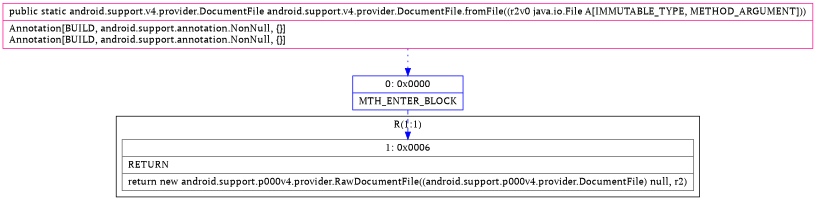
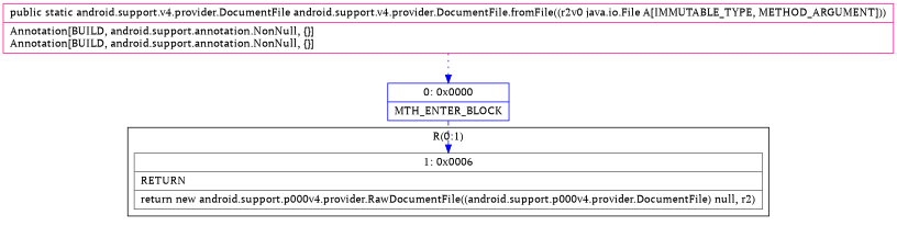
  digraph {
    fontname="PT Serif"
    node [shape=record fontname="PT Serif"]
    edge [color=blue fontname="PT Serif"]
    n1 [color=gray40 label="{1\:\ 0x0006|RETURN\l|return new android.support.p000v4.provider.RawDocumentFile((android.support.p000v4.provider.DocumentFile) null, r2)\l}"]
    n2 [color=blue label="{0\:\ 0x0000|MTH_ENTER_BLOCK\l}"]
    n3 [label="{public static android.support.v4.provider.DocumentFile android.support.v4.provider.DocumentFile.fromFile((r2v0 java.io.File A[IMMUTABLE_TYPE, METHOD_ARGUMENT]))  | Annotation[BUILD, android.support.annotation.NonNull, \{\}]\lAnnotation[BUILD, android.support.annotation.NonNull, \{\}]\l}" color=deeppink]
    subgraph cluster_1 {
-     label="R(1:1)"
+     label="R(0:1)"
      n1
    }
    n2 -> n1 [style=dashed]
    n3 -> n2 [style=dotted]
  }
